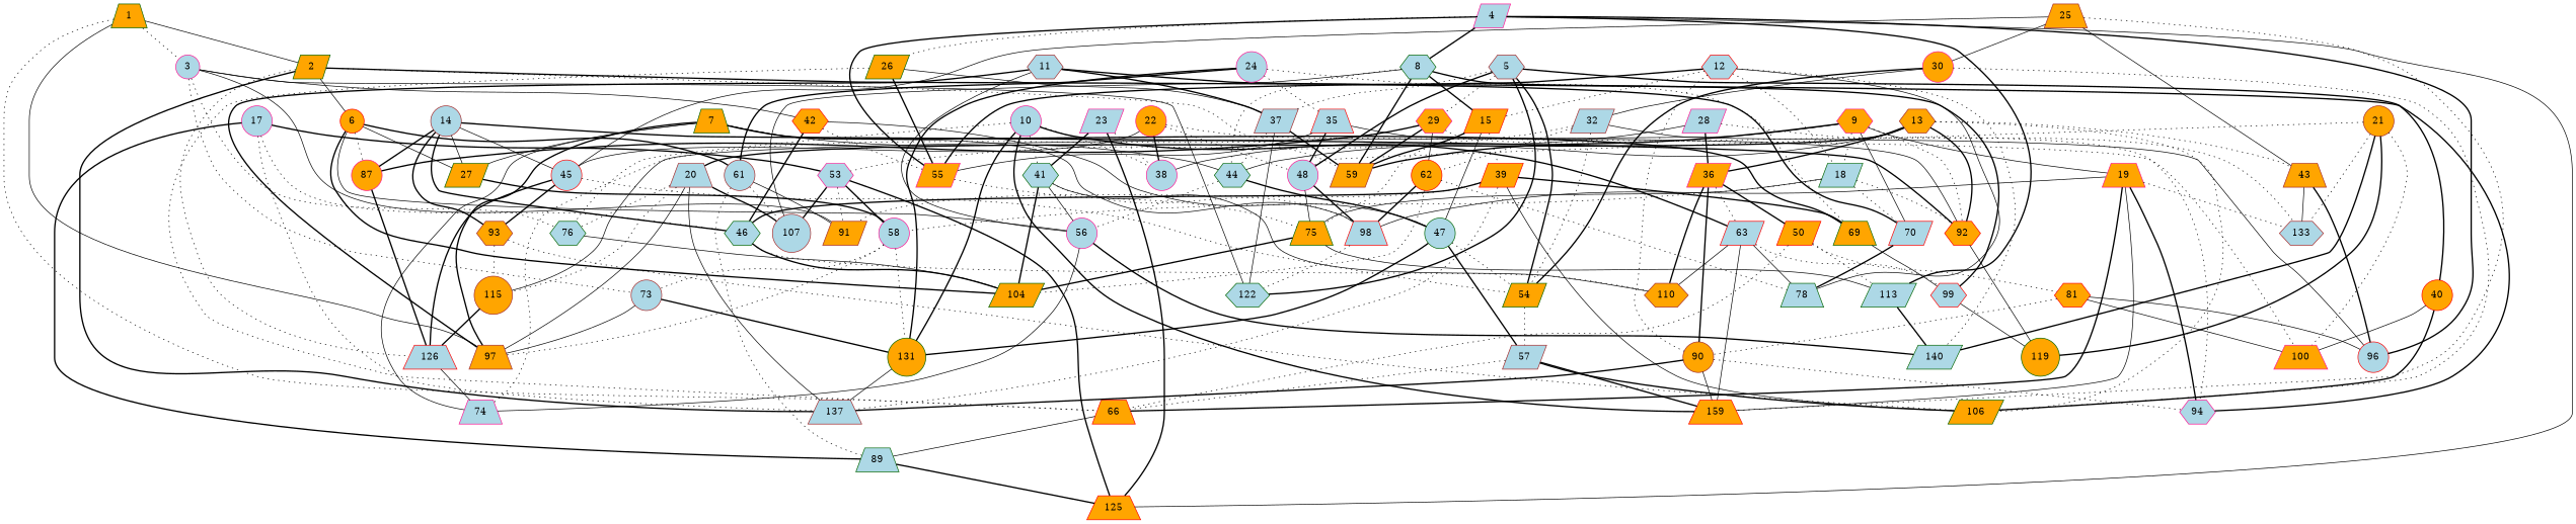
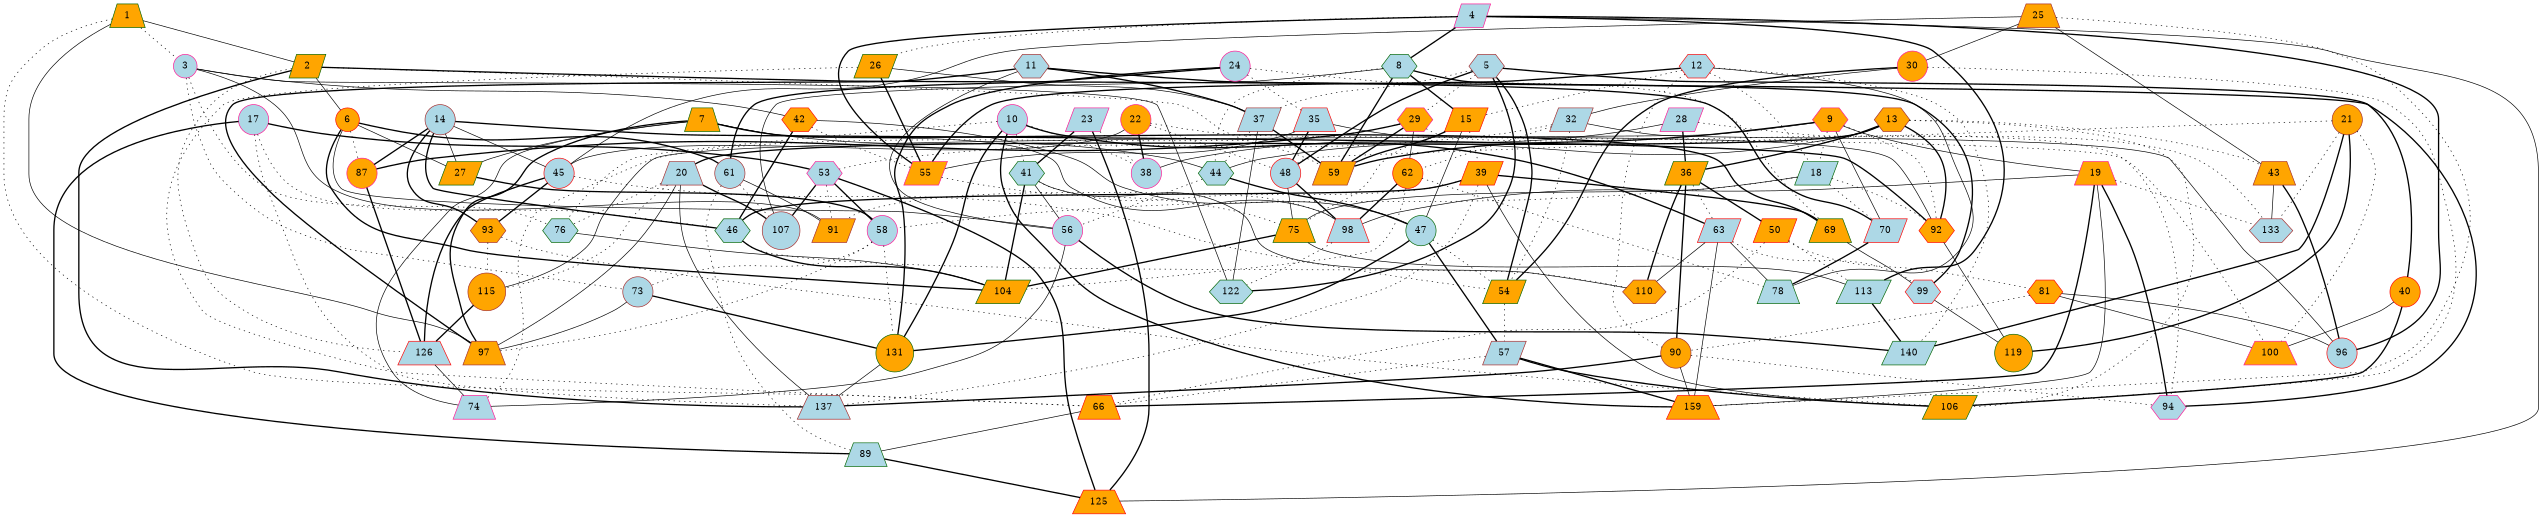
  graph {
    node [color=darkgreen fillcolor=lightblue shape=circle style=filled]
    edge [style=bold]
    2 [fillcolor=orange shape=parallelogram super="+77"]
    6 [color=red fillcolor=orange super="+135"]
    59 [color=brown fillcolor=orange shape=parallelogram super="+120"]
    94 [color=deeppink shape=hexagon]
    126 [color=red shape=trapezium]
    137 [color=brown shape=trapezium super="+138"]
    1 [fillcolor=orange shape=trapezium]
    3 [color=deeppink super="+84"]
    66 [color=red fillcolor=orange shape=trapezium super="+116"]
    97 [color=brown fillcolor=orange shape=trapezium super="+128"]
    42 [color=red fillcolor=orange shape=hexagon]
    73 [color=brown]
    76 [shape=hexagon]
    91 [color=brown fillcolor=orange shape=parallelogram]
    122 [shape=hexagon]
    89 [shape=trapezium]
    27 [fillcolor=orange shape=parallelogram]
    56 [color=deeppink super="+64"]
    61 [color=brown super="+108"]
    87 [color=deeppink fillcolor=orange]
    104 [fillcolor=orange shape=parallelogram super="+130"]
    74 [color=deeppink shape=trapezium]
    55 [color=deeppink fillcolor=orange shape=parallelogram super="+123"]
    46 [shape=hexagon super="+118"]
    47 [super="+114"]
    131 [fillcolor=orange super="+134"]
    4 [color=deeppink shape=parallelogram super="+68"]
    8 [shape=hexagon super="+79"]
    26 [fillcolor=orange shape=parallelogram]
    96 [color=red]
    113 [shape=parallelogram]
    125 [color=red fillcolor=orange shape=trapezium]
    44 [shape=hexagon super="+60"]
    15 [color=red fillcolor=orange shape=parallelogram super="+67"]
    99 [color=red shape=hexagon]
    107 [color=brown]
    37 [color=brown shape=parallelogram super="+102"]
    75 [fillcolor=orange shape=trapezium super="+83"]
    140 [shape=parallelogram]
    5 [color=brown shape=hexagon super="+85"]
    29 [color=deeppink fillcolor=orange shape=hexagon super="+31"]
    40 [color=red fillcolor=orange]
-   48 [color=deeppink super="+71"]
+   48 [color=red super="+71"]
    54 [fillcolor=orange shape=parallelogram super="+127"]
    62 [color=red fillcolor=orange super="+65"]
    106 [fillcolor=orange shape=parallelogram super="+132"]
    100 [color=deeppink fillcolor=orange shape=trapezium]
    98 [color=red shape=trapezium super="+105"]
    57 [color=brown shape=parallelogram]
    58 [color=deeppink super="+95"]
    7 [fillcolor=orange shape=trapezium super="+33"]
    69 [fillcolor=orange shape=trapezium]
    39 [color=red fillcolor=orange shape=parallelogram super="+88"]
    119 [fillcolor=orange]
    9 [color=deeppink fillcolor=orange shape=hexagon super="+124"]
    18 [shape=parallelogram super="+51"]
    19 [color=deeppink fillcolor=orange shape=trapezium super="+72"]
    70 [color=red shape=parallelogram]
    92 [color=red fillcolor=orange shape=hexagon super="+103"]
    115 [color=brown fillcolor=orange]
    n61 [color=red fillcolor=orange label=159 shape=trapezium super="+139"]
    133 [color=brown shape=hexagon]
    78 [shape=trapezium]
    10 [color=deeppink super="+80"]
    38 [color=deeppink super="+121"]
    41 [shape=hexagon super="+86"]
    63 [color=red shape=parallelogram super="+136"]
    110 [color=brown fillcolor=orange shape=hexagon]
    11 [color=brown shape=hexagon]
    12 [color=red shape=hexagon super="+49"]
    90 [color=brown fillcolor=orange super="+129"]
    13 [color=brown fillcolor=orange shape=hexagon super="+16"]
    20 [color=brown shape=trapezium super="+82"]
-   36 [color=deeppink fillcolor=orange shape=parallelogram super="+101"]
+   36 [fillcolor=orange shape=parallelogram super="+101"]
    43 [color=brown fillcolor=orange shape=trapezium]
    50 [color=red fillcolor=orange shape=parallelogram]
    14 [color=brown super="+111"]
    45 [color=red super="+52"]
    93 [color=brown fillcolor=orange shape=hexagon]
    17 [color=deeppink]
    53 [color=deeppink shape=hexagon super="+117"]
    21 [color=brown fillcolor=orange super="+112"]
    22 [color=deeppink fillcolor=orange]
    23 [color=deeppink shape=parallelogram]
    24 [color=deeppink]
    35 [color=red shape=trapezium]
    25 [color=brown fillcolor=orange shape=trapezium]
    30 [color=deeppink fillcolor=orange]
    32 [color=brown shape=parallelogram super="+34"]
    28 [color=deeppink shape=parallelogram]
    81 [color=red fillcolor=orange shape=hexagon]
    2 -- 6 [style=solid]
    2 -- 59 [style=dotted]
    2 -- 94
    2 -- 126 [style=dotted]
    2 -- 137
    6 -- 27 [style=solid]
    6 -- 56 [style=solid]
    6 -- 61
    6 -- 87 [style=dotted]
    6 -- 104
    126 -- 74 [style=solid]
    1 -- 2 [style=solid]
    1 -- 3 [style=dotted]
    1 -- 66 [style=dotted]
    1 -- 97 [style=solid]
    3 -- 42 [style=solid]
    3 -- 73 [style=dotted]
    3 -- 76 [style=dotted]
    3 -- 91 [style=solid]
    3 -- 122 [style=solid]
    66 -- 89 [style=solid]
    42 -- 55 [style=dotted]
    42 -- 46
    42 -- 47 [style=solid]
    73 -- 97 [style=solid]
    73 -- 131
    76 -- 104 [style=solid]
    89 -- 125
    27 -- 58
    56 -- 74 [style=solid]
    56 -- 140
    61 -- 91 [style=solid]
    61 -- 89 [style=dotted]
    61 -- 107 [style=dotted]
    87 -- 126
    55 -- 75 [style=dotted]
    46 -- 104
    46 -- 110 [style=dotted]
    47 -- 131
    47 -- 54 [style=dotted]
    47 -- 57
    131 -- 137 [style=solid]
    4 -- 55
    4 -- 8
    4 -- 26 [style=dotted]
    4 -- 96
    4 -- 113
    4 -- 125 [style=solid]
    8 -- 59
    8 -- 44 [style=dotted]
    8 -- 15
    8 -- 99
    8 -- 107 [style=solid]
    26 -- 66 [style=dotted]
    26 -- 55
    26 -- 37 [style=solid]
    113 -- 140
    44 -- 56 [style=dotted]
    44 -- 47
    15 -- 59
    15 -- 47 [style=solid]
    15 -- 75 [style=dotted]
    15 -- 39 [style=dotted]
    99 -- 119 [style=solid]
    37 -- 59
    37 -- 122 [style=solid]
    37 -- 44 [style=dotted]
    75 -- 104
    75 -- 113 [style=solid]
    5 -- 122
    5 -- 37 [style=dotted]
    5 -- 29 [style=dotted]
    5 -- 40
    5 -- 48
    5 -- 54
    29 -- 59
    29 -- 94 [style=dotted]
    29 -- 87
    29 -- 74 [style=dotted]
    29 -- 62 [style=solid]
    40 -- 106
    40 -- 100 [style=solid]
    48 -- 75 [style=solid]
    48 -- 98
    54 -- 57 [style=dotted]
    62 -- 104 [style=dotted]
    62 -- 98
    62 -- 78 [style=dotted]
    98 -- 122 [style=dotted]
    57 -- 66 [style=dotted]
    57 -- 106
    57 -- n61
    58 -- 97 [style=dotted]
    58 -- 73 [style=dotted]
    58 -- 131 [style=dotted]
    7 -- 97
    7 -- 27 [style=solid]
    7 -- 74 [style=solid]
    7 -- 44 [style=solid]
    7 -- 98 [style=solid]
    7 -- 69
    69 -- 99 [style=solid]
    39 -- 137 [style=dotted]
    39 -- 91 [style=dotted]
    39 -- 46
    39 -- 106 [style=solid]
    39 -- 69
    9 -- 59
    9 -- 18 [style=dotted]
    9 -- 19 [style=solid]
    9 -- 70 [style=solid]
    9 -- 92 [style=dotted]
    9 -- 115 [style=solid]
    18 -- 75 [style=solid]
    18 -- 58 [style=dotted]
    18 -- 70 [style=dotted]
    18 -- 92 [style=dotted]
    19 -- 94
    19 -- 66
    19 -- 98 [style=solid]
    19 -- n61 [style=solid]
    19 -- 133 [style=dotted]
    70 -- 78
    92 -- 119 [style=solid]
    115 -- 126
    10 -- 76 [style=dotted]
    10 -- 131
    10 -- n61
    10 -- 38 [style=dotted]
    10 -- 41 [style=dotted]
    10 -- 63
    41 -- 56 [style=solid]
    41 -- 104
    41 -- 98 [style=dotted]
    41 -- 110 [style=solid]
    63 -- 99 [style=dotted]
    63 -- n61 [style=solid]
    63 -- 78 [style=solid]
    63 -- 110 [style=solid]
    11 -- 97
    11 -- 56 [style=solid]
    11 -- 37
    11 -- 70
    12 -- 55
    12 -- 15 [style=dotted]
    12 -- 140 [style=dotted]
    12 -- 18 [style=dotted]
    12 -- 78 [style=solid]
    12 -- 90 [style=dotted]
    90 -- 94 [style=dotted]
    90 -- 137
    90 -- n61 [style=solid]
    13 -- 44 [style=solid]
    13 -- 106 [style=dotted]
    13 -- 92
    13 -- 20
    13 -- 36
    13 -- 43 [style=dotted]
    20 -- 137 [style=solid]
    20 -- 97 [style=solid]
    20 -- 76 [style=dotted]
    20 -- 107
    20 -- 115 [style=dotted]
    36 -- 63 [style=dotted]
    36 -- 110
    36 -- 90
    36 -- 50
    43 -- 96
    43 -- 133 [style=solid]
    50 -- 66 [style=dotted]
    50 -- 113 [style=dotted]
    50 -- 81 [style=dotted]
    14 -- 27 [style=solid]
    14 -- 87
    14 -- 46
    14 -- 92
    14 -- 45 [style=solid]
    14 -- 93
    45 -- 126
    45 -- 54 [style=dotted]
    45 -- 93
    93 -- 106 [style=dotted]
    93 -- 115 [style=dotted]
    17 -- 137 [style=dotted]
    17 -- 89
    17 -- 46 [style=dotted]
    17 -- 53
    53 -- 91 [style=dotted]
    53 -- 125
    53 -- 107
    53 -- 58
    21 -- 140
    21 -- 48 [style=dotted]
    21 -- 100 [style=dotted]
    21 -- 119 [weight=2]
    21 -- 133 [style=dotted]
    22 -- 48 [style=dotted]
    22 -- 100 [style=dotted]
    22 -- 38
    22 -- 45 [style=solid]
    23 -- 125
    23 -- 38 [style=dotted weight=2]
    23 -- 41
    24 -- 61
    24 -- 131
    24 -- 69 [style=dotted]
    24 -- 35 [style=dotted]
    35 -- 55 [style=solid]
    35 -- 48
    35 -- 92 [style=solid]
    25 -- n61 [style=dotted]
    25 -- 43 [style=solid]
    25 -- 45 [style=solid]
    25 -- 30 [style=solid]
    30 -- 54
    30 -- 106 [style=dotted]
    30 -- 32 [style=solid]
    32 -- 96 [style=solid]
    32 -- 54 [style=dotted]
    32 -- 62 [style=dotted weight=2]
    32 -- 53 [style=dotted]
    28 -- 133 [style=dotted]
    28 -- 38 [style=solid weight=2]
    28 -- 36
    81 -- 96 [style=solid]
    81 -- 100 [style=solid]
    81 -- 90 [style=dotted]
  }
